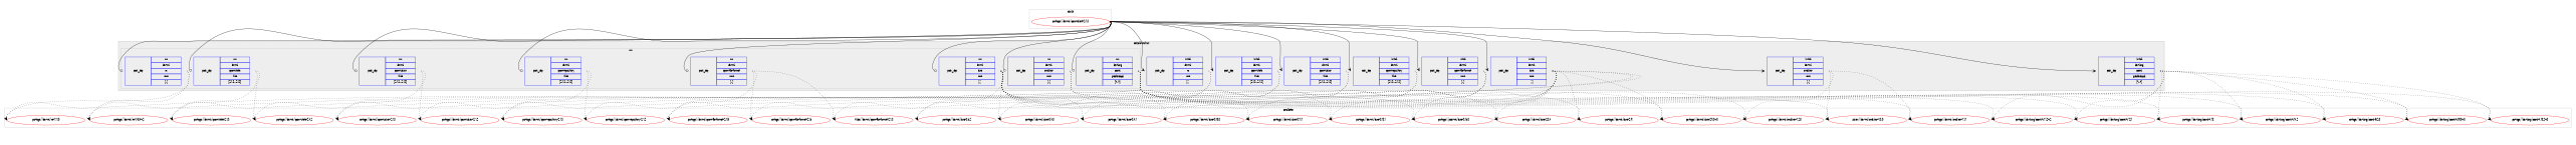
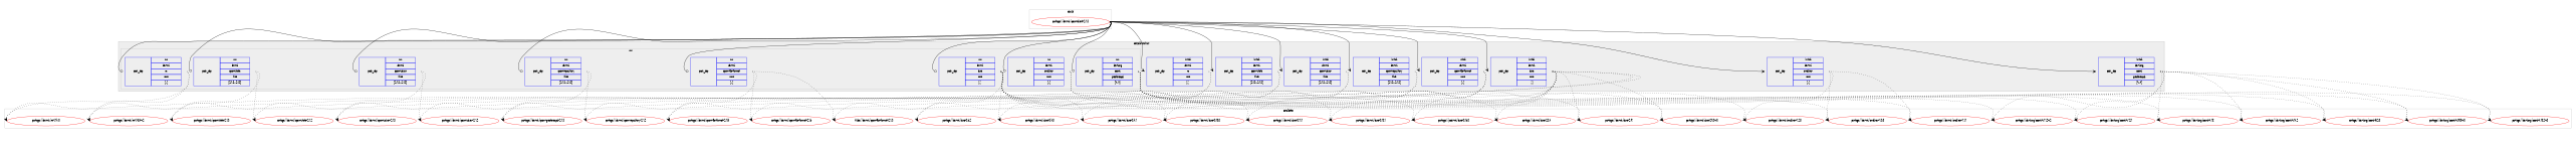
  digraph {
    compound=true
    concentrate=true
    fontname="Patrick Hand"
    fontsize=10
    newrank=true
    rankdir=TB
    ranksep=1.5
    node [color=red fontname="Patrick Hand" fontsize=10]
    edge [arrowhead=vee fontname="Patrick Hand" headport=w style=dotted tailport=e weight=100]
    n1 [label="portage://dev-ml/opam-client-2.1.3" width=4]
    n2 [color=blue label=<<TABLE BORDER="0" CELLBORDER="1" CELLSPACING="0" CELLPADDING="4" WIDTH="220"><TR><TD ROWSPAN="6" CELLPADDING="30">pack_dep</TD></TR><TR><TD WIDTH="110">install</TD></TR><TR><TD>dev-lang</TD></TR><TR><TD>ocaml</TD></TR><TR><TD>greaterequal</TD></TR><TR><TD>[4,,,4]</TD></TR></TABLE>> shape=none]
    n3 [color=blue label=<<TABLE BORDER="0" CELLBORDER="1" CELLSPACING="0" CELLPADDING="4" WIDTH="220"><TR><TD ROWSPAN="6" CELLPADDING="30">pack_dep</TD></TR><TR><TD WIDTH="110">install</TD></TR><TR><TD>dev-ml</TD></TR><TR><TD>cmdliner</TD></TR><TR><TD>none</TD></TR><TR><TD>[,,]</TD></TR></TABLE>> shape=none]
    n4 [color=blue label=<<TABLE BORDER="0" CELLBORDER="1" CELLSPACING="0" CELLPADDING="4" WIDTH="220"><TR><TD ROWSPAN="6" CELLPADDING="30">pack_dep</TD></TR><TR><TD WIDTH="110">install</TD></TR><TR><TD>dev-ml</TD></TR><TR><TD>dune</TD></TR><TR><TD>none</TD></TR><TR><TD>[,,]</TD></TR></TABLE>> shape=none]
    n5 [color=blue label=<<TABLE BORDER="0" CELLBORDER="1" CELLSPACING="0" CELLPADDING="4" WIDTH="220"><TR><TD ROWSPAN="6" CELLPADDING="30">pack_dep</TD></TR><TR><TD WIDTH="110">install</TD></TR><TR><TD>dev-ml</TD></TR><TR><TD>opam-file-format</TD></TR><TR><TD>none</TD></TR><TR><TD>[,,]</TD></TR></TABLE>> shape=none]
    n6 [color=blue label=<<TABLE BORDER="0" CELLBORDER="1" CELLSPACING="0" CELLPADDING="4" WIDTH="220"><TR><TD ROWSPAN="6" CELLPADDING="30">pack_dep</TD></TR><TR><TD WIDTH="110">install</TD></TR><TR><TD>dev-ml</TD></TR><TR><TD>opam-repository</TD></TR><TR><TD>tilde</TD></TR><TR><TD>[2.1.3,,,2.1.3]</TD></TR></TABLE>> shape=none]
    n7 [color=blue label=<<TABLE BORDER="0" CELLBORDER="1" CELLSPACING="0" CELLPADDING="4" WIDTH="220"><TR><TD ROWSPAN="6" CELLPADDING="30">pack_dep</TD></TR><TR><TD WIDTH="110">install</TD></TR><TR><TD>dev-ml</TD></TR><TR><TD>opam-solver</TD></TR><TR><TD>tilde</TD></TR><TR><TD>[2.1.3,,,2.1.3]</TD></TR></TABLE>> shape=none]
    n8 [color=blue label=<<TABLE BORDER="0" CELLBORDER="1" CELLSPACING="0" CELLPADDING="4" WIDTH="220"><TR><TD ROWSPAN="6" CELLPADDING="30">pack_dep</TD></TR><TR><TD WIDTH="110">install</TD></TR><TR><TD>dev-ml</TD></TR><TR><TD>opam-state</TD></TR><TR><TD>tilde</TD></TR><TR><TD>[2.1.3,,,2.1.3]</TD></TR></TABLE>> shape=none]
    n9 [color=blue label=<<TABLE BORDER="0" CELLBORDER="1" CELLSPACING="0" CELLPADDING="4" WIDTH="220"><TR><TD ROWSPAN="6" CELLPADDING="30">pack_dep</TD></TR><TR><TD WIDTH="110">install</TD></TR><TR><TD>dev-ml</TD></TR><TR><TD>re</TD></TR><TR><TD>none</TD></TR><TR><TD>[,,]</TD></TR></TABLE>> shape=none]
    n10 [color=blue label=<<TABLE BORDER="0" CELLBORDER="1" CELLSPACING="0" CELLPADDING="4" WIDTH="220"><TR><TD ROWSPAN="6" CELLPADDING="30">pack_dep</TD></TR><TR><TD WIDTH="110">run</TD></TR><TR><TD>dev-lang</TD></TR><TR><TD>ocaml</TD></TR><TR><TD>greaterequal</TD></TR><TR><TD>[4,,,4]</TD></TR></TABLE>> shape=none]
    n11 [color=blue label=<<TABLE BORDER="0" CELLBORDER="1" CELLSPACING="0" CELLPADDING="4" WIDTH="220"><TR><TD ROWSPAN="6" CELLPADDING="30">pack_dep</TD></TR><TR><TD WIDTH="110">run</TD></TR><TR><TD>dev-ml</TD></TR><TR><TD>cmdliner</TD></TR><TR><TD>none</TD></TR><TR><TD>[,,]</TD></TR></TABLE>> shape=none]
    n12 [color=blue label=<<TABLE BORDER="0" CELLBORDER="1" CELLSPACING="0" CELLPADDING="4" WIDTH="220"><TR><TD ROWSPAN="6" CELLPADDING="30">pack_dep</TD></TR><TR><TD WIDTH="110">run</TD></TR><TR><TD>dev-ml</TD></TR><TR><TD>dune</TD></TR><TR><TD>none</TD></TR><TR><TD>[,,]</TD></TR></TABLE>> shape=none]
    n13 [color=blue label=<<TABLE BORDER="0" CELLBORDER="1" CELLSPACING="0" CELLPADDING="4" WIDTH="220"><TR><TD ROWSPAN="6" CELLPADDING="30">pack_dep</TD></TR><TR><TD WIDTH="110">run</TD></TR><TR><TD>dev-ml</TD></TR><TR><TD>opam-file-format</TD></TR><TR><TD>none</TD></TR><TR><TD>[,,]</TD></TR></TABLE>> shape=none]
    n14 [color=blue label=<<TABLE BORDER="0" CELLBORDER="1" CELLSPACING="0" CELLPADDING="4" WIDTH="220"><TR><TD ROWSPAN="6" CELLPADDING="30">pack_dep</TD></TR><TR><TD WIDTH="110">run</TD></TR><TR><TD>dev-ml</TD></TR><TR><TD>opam-repository</TD></TR><TR><TD>tilde</TD></TR><TR><TD>[2.1.3,,,2.1.3]</TD></TR></TABLE>> shape=none]
    n15 [color=blue label=<<TABLE BORDER="0" CELLBORDER="1" CELLSPACING="0" CELLPADDING="4" WIDTH="220"><TR><TD ROWSPAN="6" CELLPADDING="30">pack_dep</TD></TR><TR><TD WIDTH="110">run</TD></TR><TR><TD>dev-ml</TD></TR><TR><TD>opam-solver</TD></TR><TR><TD>tilde</TD></TR><TR><TD>[2.1.3,,,2.1.3]</TD></TR></TABLE>> shape=none]
    n16 [color=blue label=<<TABLE BORDER="0" CELLBORDER="1" CELLSPACING="0" CELLPADDING="4" WIDTH="220"><TR><TD ROWSPAN="6" CELLPADDING="30">pack_dep</TD></TR><TR><TD WIDTH="110">run</TD></TR><TR><TD>dev-ml</TD></TR><TR><TD>opam-state</TD></TR><TR><TD>tilde</TD></TR><TR><TD>[2.1.3,,,2.1.3]</TD></TR></TABLE>> shape=none]
    n17 [color=blue label=<<TABLE BORDER="0" CELLBORDER="1" CELLSPACING="0" CELLPADDING="4" WIDTH="220"><TR><TD ROWSPAN="6" CELLPADDING="30">pack_dep</TD></TR><TR><TD WIDTH="110">run</TD></TR><TR><TD>dev-ml</TD></TR><TR><TD>re</TD></TR><TR><TD>none</TD></TR><TR><TD>[,,]</TD></TR></TABLE>> shape=none]
    n18 [label="portage://dev-lang/ocaml-5.2.0" width=4]
    n19 [label="portage://dev-lang/ocaml-4.14.2" width=4]
    n20 [label="portage://dev-lang/ocaml-4.13.1" width=4]
    n21 [label="portage://dev-lang/ocaml-4.12.1" width=4]
    n22 [label="portage://dev-lang/ocaml-4.11.2-r2" width=4]
    n23 [label="portage://dev-lang/ocaml-4.10.2-r3" width=4]
    n24 [label="portage://dev-lang/ocaml-4.09.0-r3" width=4]
-   n25 [label="portage://dev-ml/opam-repository-2.1.3" width=4]
+   n25 [label="portage://dev-ml/opam-greaterequal-2.1.3" width=4]
    n26 [label="portage://dev-ml/opam-repository-2.1.2" width=4]
-   n27 [label="solver://dev-ml/cmdliner-1.3.0" width=4]
+   n27 [label="portage://dev-ml/cmdliner-1.3.0" width=4]
    n28 [label="portage://dev-ml/cmdliner-1.2.0" width=4]
    n29 [label="portage://dev-ml/cmdliner-1.1.1" width=4]
    n30 [label="portage://pack-ml/dune-3.16.0" width=4]
    n31 [label="portage://dev-ml/dune-3.13.1" width=4]
    n32 [label="portage://dev-ml/dune-3.11.1" width=4]
    n33 [label="portage://dev-ml/dune-3.10.0" width=4]
    n34 [label="portage://dev-ml/dune-3.7.1" width=4]
    n35 [label="portage://dev-ml/dune-3.7.0" width=4]
    n36 [label="portage://dev-ml/dune-3.6.2" width=4]
    n37 [label="portage://dev-ml/dune-2.9.3-r3" width=4]
    n38 [label="portage://dev-ml/dune-2.9.1" width=4]
    n39 [label="portage://dev-ml/dune-2.8.4" width=4]
    n40 [label="portage://dev-ml/opam-file-format-2.1.6" width=4]
    n41 [label="portage://dev-ml/opam-file-format-2.1.5" width=4]
    n42 [label="tilde://dev-ml/opam-file-format-2.1.3" width=4]
    n43 [label="portage://dev-ml/opam-solver-2.1.3" width=4]
    n44 [label="portage://dev-ml/opam-solver-2.1.2" width=4]
    n45 [label="portage://dev-ml/opam-state-2.1.3" width=4]
-   n46 [label="portage://dev-ml/opam-state-2.7.2" width=4]
-   n47 [label="portage://dev-ml/re-1.11.0" width=4]
+   n46 [label="portage://dev-ml/opam-state-2.1.2" width=4]
+   n47 [label="portage://dev-ml/re-1.17.0" width=4]
    n48 [label="portage://dev-ml/re-1.40.4-r2" width=4]
    subgraph cluster_1 {
      color=gray
      label=<<i>ebuild</i>>
      n1
    }
    subgraph cluster_2 {
      color=gray
      label=<<i>dependencies</i>>
      subgraph cluster_3 {
        color=gray
        fillcolor="#eeeeee"
        label=<<i>compile</i>>
        style=filled
        subgraph sub_4 {
          color=gray
          fillcolor="#eeeeee"
          label=<<i>compile</i>>
          style=filled
          n2
        }
        subgraph sub_5 {
          color=gray
          fillcolor="#eeeeee"
          label=<<i>compile</i>>
          style=filled
          n3
        }
        subgraph sub_6 {
          color=gray
          fillcolor="#eeeeee"
          label=<<i>compile</i>>
          style=filled
          n4
        }
        subgraph sub_7 {
          color=gray
          fillcolor="#eeeeee"
          label=<<i>compile</i>>
          style=filled
          n5
        }
        subgraph sub_8 {
          color=gray
          fillcolor="#eeeeee"
          label=<<i>compile</i>>
          style=filled
          n6
        }
        subgraph sub_9 {
          color=gray
          fillcolor="#eeeeee"
          label=<<i>compile</i>>
          style=filled
          n7
        }
        subgraph sub_10 {
          color=gray
          fillcolor="#eeeeee"
          label=<<i>compile</i>>
          style=filled
          n8
        }
        subgraph sub_11 {
          color=gray
          fillcolor="#eeeeee"
          label=<<i>compile</i>>
          style=filled
          n9
        }
      }
      subgraph cluster_12 {
        color=gray
        fillcolor="#eeeeee"
        label=<<i>compile and run</i>>
        style=filled
      }
      subgraph cluster_13 {
        color=gray
        fillcolor="#eeeeee"
        label=<<i>run</i>>
        style=filled
        subgraph sub_14 {
          color=gray
          fillcolor="#eeeeee"
          label=<<i>run</i>>
          style=filled
          n10
        }
        subgraph sub_15 {
          color=gray
          fillcolor="#eeeeee"
          label=<<i>run</i>>
          style=filled
          n11
        }
        subgraph sub_16 {
          color=gray
          fillcolor="#eeeeee"
          label=<<i>run</i>>
          style=filled
          n12
        }
        subgraph sub_17 {
          color=gray
          fillcolor="#eeeeee"
          label=<<i>run</i>>
          style=filled
          n13
        }
        subgraph sub_18 {
          color=gray
          fillcolor="#eeeeee"
          label=<<i>run</i>>
          style=filled
          n14
        }
        subgraph sub_19 {
          color=gray
          fillcolor="#eeeeee"
          label=<<i>run</i>>
          style=filled
          n15
        }
        subgraph sub_20 {
          color=gray
          fillcolor="#eeeeee"
          label=<<i>run</i>>
          style=filled
          n16
        }
        subgraph sub_21 {
          color=gray
          fillcolor="#eeeeee"
          label=<<i>run</i>>
          style=filled
          n17
        }
      }
    }
    subgraph cluster_22 {
      color=gray
      label=<<i>candidates</i>>
      rank=same
      subgraph sub_23 {
        color=black
        label=<<i>candidates</i>>
        nodesep=1
        rank=same
        n18
        n19
        n20
        n21
        n22
        n23
        n24
      }
      subgraph sub_24 {
        color=black
        label=<<i>candidates</i>>
        nodesep=1
        rank=same
        n25
        n26
      }
      subgraph sub_25 {
        color=black
        label=<<i>candidates</i>>
        nodesep=1
        rank=same
        n27
        n28
        n29
      }
      subgraph sub_26 {
        color=black
        label=<<i>candidates</i>>
        nodesep=1
        rank=same
        n30
        n31
        n32
        n33
        n34
        n35
        n36
        n37
        n38
        n39
      }
      subgraph sub_27 {
        color=black
        label=<<i>candidates</i>>
        nodesep=1
        rank=same
        n40
        n41
        n42
      }
      subgraph sub_28 {
        color=black
        label=<<i>candidates</i>>
        nodesep=1
        rank=same
        n43
        n44
      }
      subgraph sub_29 {
        color=black
        label=<<i>candidates</i>>
        nodesep=1
        rank=same
        n45
        n46
      }
      subgraph sub_30 {
        color=black
        label=<<i>candidates</i>>
        nodesep=1
        rank=same
        n47
        n48
      }
      subgraph sub_31 {
        color=black
        label=<<i>candidates</i>>
        nodesep=1
        rank=same
        n18
        n19
        n20
        n21
        n22
        n23
        n24
      }
      subgraph sub_32 {
        color=black
        label=<<i>candidates</i>>
        nodesep=1
        rank=same
        n27
        n28
        n29
      }
      subgraph sub_33 {
        color=black
        label=<<i>candidates</i>>
        nodesep=1
        rank=same
        n30
        n31
        n32
        n33
        n34
        n35
        n36
        n37
        n38
        n39
      }
      subgraph sub_34 {
        color=black
        label=<<i>candidates</i>>
        nodesep=1
        rank=same
        n40
        n41
        n42
      }
      subgraph sub_35 {
        color=black
        label=<<i>candidates</i>>
        nodesep=1
        rank=same
        n25
        n26
      }
      subgraph sub_36 {
        color=black
        label=<<i>candidates</i>>
        nodesep=1
        rank=same
        n43
        n44
      }
      subgraph sub_37 {
        color=black
        label=<<i>candidates</i>>
        nodesep=1
        rank=same
        n45
        n46
      }
      subgraph sub_38 {
        color=black
        label=<<i>candidates</i>>
        nodesep=1
        rank=same
        n47
        n48
      }
    }
    n1 -> n2 [style=solid weight=20]
    n1 -> n3 [style=solid weight=20]
    n1 -> n4 [style=solid weight=20]
    n1 -> n5 [style=solid weight=20]
    n1 -> n6 [style=solid weight=20]
    n1 -> n7 [style=solid weight=20]
    n1 -> n8 [style=solid weight=20]
    n1 -> n9 [style=solid weight=20]
    n1 -> n10 [arrowhead=odot style=solid weight=20]
    n1 -> n11 [arrowhead=odot style=solid weight=20]
    n1 -> n12 [arrowhead=odot style=solid weight=20]
    n1 -> n13 [arrowhead=odot style=solid weight=20]
    n1 -> n14 [arrowhead=odot style=solid weight=20]
    n1 -> n15 [arrowhead=odot style=solid weight=20]
    n1 -> n16 [arrowhead=odot style=solid weight=20]
    n1 -> n17 [arrowhead=odot style=solid weight=20]
    n2 -> n18
    n2 -> n19
    n2 -> n20
    n2 -> n21
    n2 -> n22
    n2 -> n23
    n2 -> n24
    n3 -> n27
    n3 -> n28
    n3 -> n29
    n4 -> n30
    n4 -> n31
    n4 -> n32
    n4 -> n33
    n4 -> n34
    n4 -> n35
    n4 -> n36
    n4 -> n37
    n4 -> n38
    n4 -> n39
    n5 -> n40
    n5 -> n41
    n5 -> n42
    n6 -> n25
    n6 -> n26
    n7 -> n43
    n7 -> n44
    n8 -> n45
    n8 -> n46
    n9 -> n47
    n9 -> n48
    n10 -> n18
    n10 -> n19
    n10 -> n20
    n10 -> n21
    n10 -> n22
    n10 -> n23
    n10 -> n24
    n11 -> n27
    n11 -> n28
    n11 -> n29
    n12 -> n30
    n12 -> n31
    n12 -> n32
    n12 -> n33
    n12 -> n34
    n12 -> n35
    n12 -> n36
    n12 -> n37
    n12 -> n38
    n12 -> n39
    n13 -> n40
    n13 -> n41
    n13 -> n42
    n14 -> n25
    n14 -> n26
    n15 -> n43
    n15 -> n44
    n16 -> n45
    n16 -> n46
    n17 -> n47
    n17 -> n48
  }
